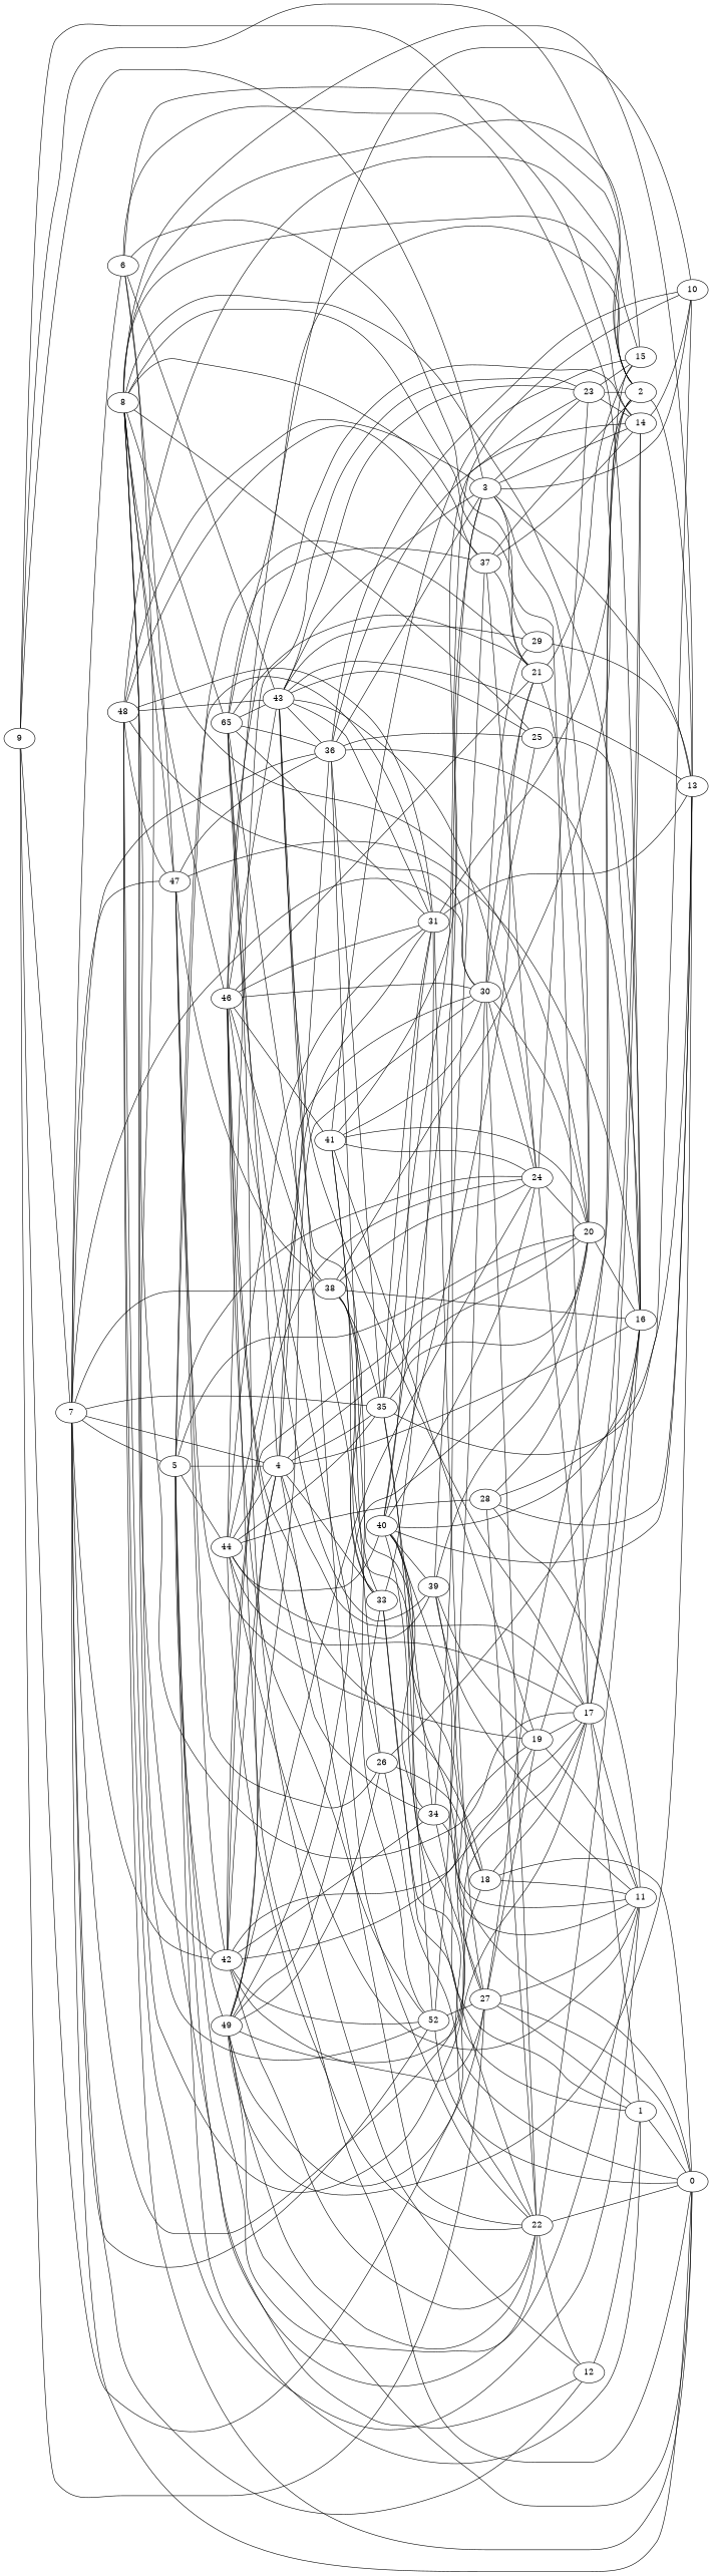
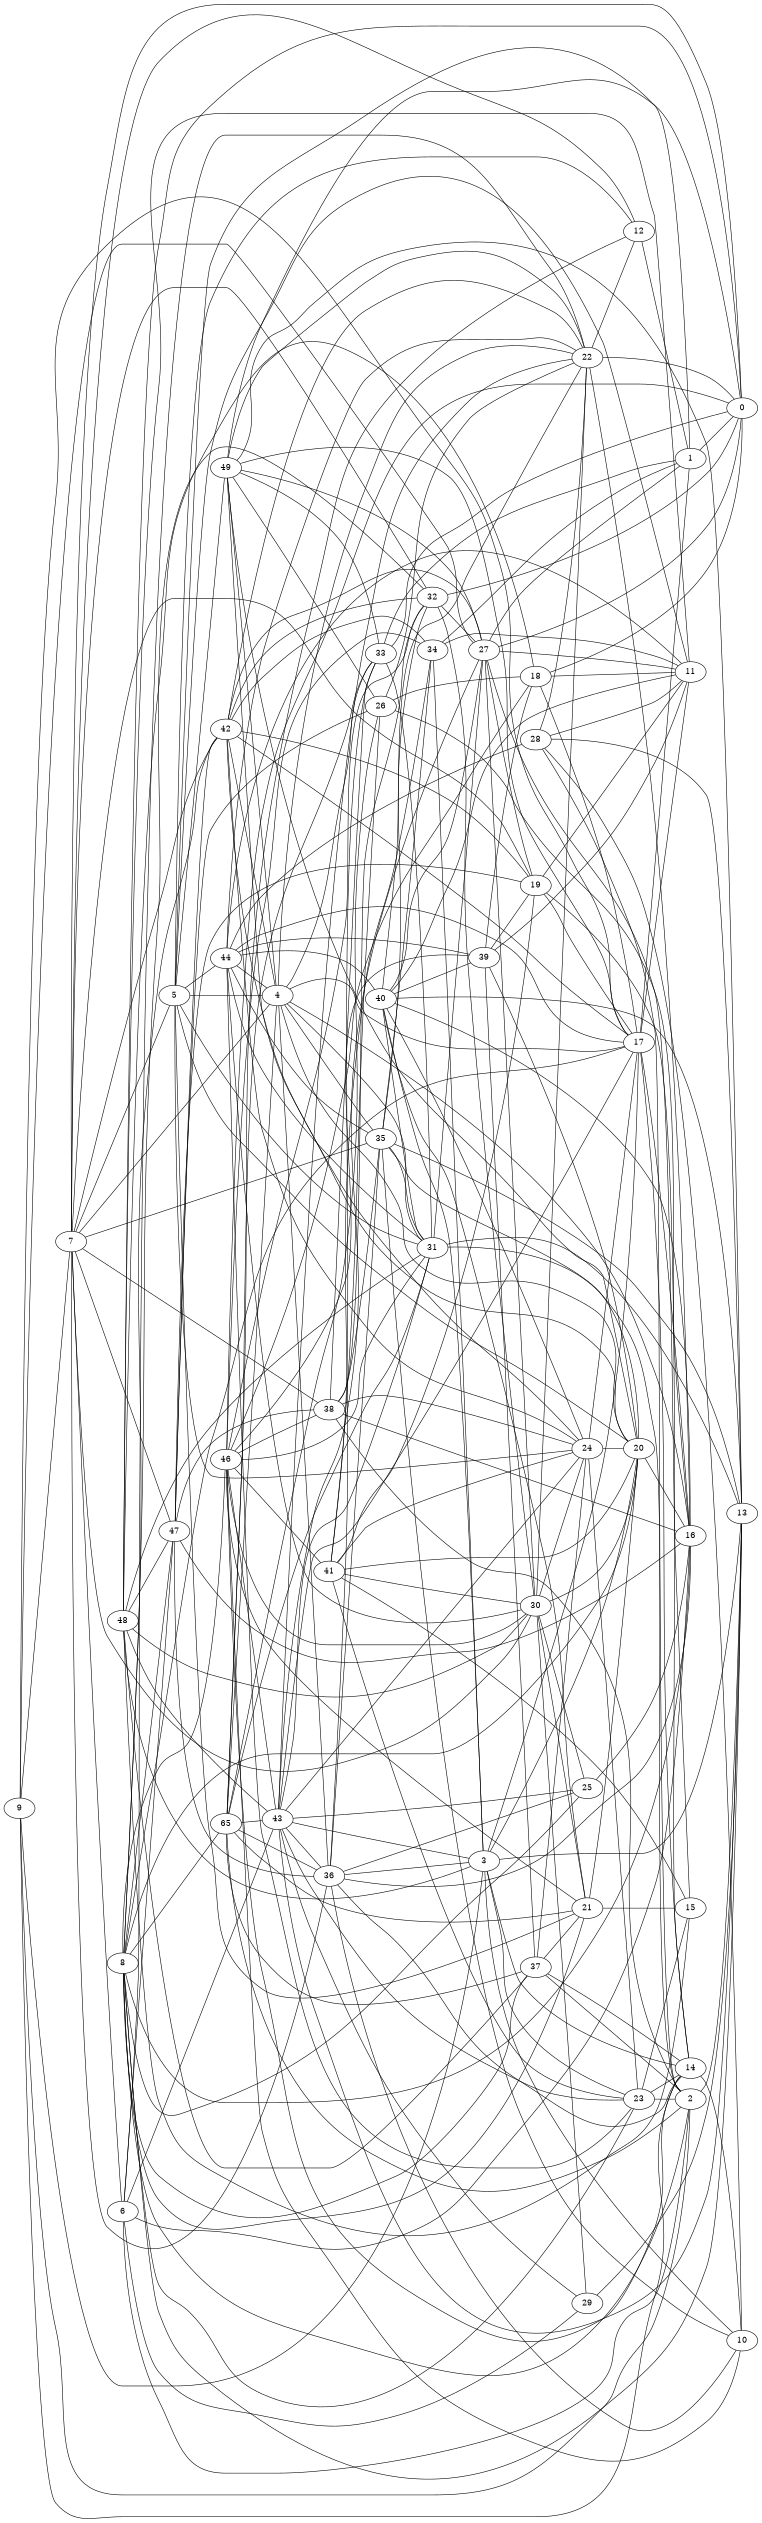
  digraph {
    rankdir=LR
    edge [color=black dir=none]
    24
    17
    20
    23
    1
    14
    11
    16
    26
    22
    18
    0
    12
    5
    49
    44
    4
    31
    21
    33
    27
    30
    13
    39
    28
    40
    35
    42
-   32 [label=52]
+   32
    19
    34
    15
    25
    29
    37
    36
    10
    3
    7
    47
    6
    38
    2
    43
    46
    41
    8
    n48 [label=65]
    9
    48
    subgraph sub_1 {
      24
      17
      20
      23
      1
      14
      11
      16
      26
      22
      18
      0
      12
      5
      49
      44
      4
      31
      21
      33
      27
      30
      13
      39
      28
      40
      35
      42
      32
      19
      34
      15
      25
      29
      37
      36
      10
      3
      7
      47
      6
      38
      2
      43
      46
      41
      8
      n48
      9
      48
    }
    24 -> 17
    24 -> 20
    24 -> 23
    17 -> 1
    17 -> 14
    17 -> 11
    17 -> 16
    20 -> 16
    23 -> 14
    23 -> 15
    23 -> 2
    1 -> 0
    14 -> 10
    26 -> 16
    26 -> 22
    26 -> 18
    22 -> 16
    22 -> 0
    22 -> 12
    18 -> 17
    18 -> 11
    18 -> 0
    12 -> 1
    5 -> 24
    5 -> 20
    5 -> 1
    5 -> 11
    5 -> 12
    5 -> 49
    5 -> 44
    5 -> 4
    5 -> 31
    5 -> 21
    49 -> 24
    49 -> 17
    49 -> 20
    49 -> 26
    49 -> 22
    49 -> 0
    49 -> 4
    49 -> 33
    49 -> 27
-   49 -> 30
+   27 -> 30
    49 -> 13
    44 -> 17
    44 -> 23
    44 -> 11
    44 -> 22
    44 -> 4
    44 -> 31
    44 -> 30
    44 -> 39
    44 -> 28
    44 -> 40
    44 -> 35
    4 -> 17
    4 -> 20
    4 -> 16
    4 -> 22
    4 -> 31
    4 -> 33
    4 -> 35
    4 -> 36
    31 -> 27
    31 -> 13
    31 -> 2
    21 -> 20
    21 -> 15
    33 -> 1
    33 -> 0
    33 -> 31
    27 -> 1
    27 -> 11
    27 -> 0
    27 -> 19
    27 -> 15
    30 -> 24
    30 -> 20
    30 -> 22
    30 -> 21
    30 -> 25
    30 -> 29
    39 -> 20
    39 -> 11
    39 -> 18
    39 -> 19
    39 -> 37
    28 -> 11
    28 -> 22
    28 -> 13
    28 -> 10
    28 -> 2
    40 -> 24
    40 -> 11
    40 -> 16
    40 -> 22
-   40 -> 0
    40 -> 31
    40 -> 21
    40 -> 27
    40 -> 13
    40 -> 39
    40 -> 3
    35 -> 20
    35 -> 31
    35 -> 13
    35 -> 32
    35 -> 34
    35 -> 10
    42 -> 24
    42 -> 17
    42 -> 20
    42 -> 22
    42 -> 4
    42 -> 27
    42 -> 32
    42 -> 19
    42 -> 34
    32 -> 0
    32 -> 27
    32 -> 30
    19 -> 17
    19 -> 14
    19 -> 11
    34 -> 1
    34 -> 11
    34 -> 3
    25 -> 16
    29 -> 13
    37 -> 24
    37 -> 14
    37 -> 21
    37 -> 2
    36 -> 14
    36 -> 16
    36 -> 35
    36 -> 34
    36 -> 25
    36 -> 10
    36 -> 3
    3 -> 17
    3 -> 20
    3 -> 23
    3 -> 14
    3 -> 13
    3 -> 10
    7 -> 0
    7 -> 12
    7 -> 5
    7 -> 4
    7 -> 30
    7 -> 35
    7 -> 42
    7 -> 32
    7 -> 19
    7 -> 36
    7 -> 47
    7 -> 6
    7 -> 38
    47 -> 16
    47 -> 26
    47 -> 42
    47 -> 19
    47 -> 36
    47 -> 38
    6 -> 16
    6 -> 22
    6 -> 29
    6 -> 47
    6 -> 2
    6 -> 43
    38 -> 24
    38 -> 16
    38 -> 33
    38 -> 35
    38 -> 32
    38 -> 2
    2 -> 13
    43 -> 24
    43 -> 17
    43 -> 23
    43 -> 22
    43 -> 31
    43 -> 27
    43 -> 13
    43 -> 25
    43 -> 29
    43 -> 36
    43 -> 3
    46 -> 14
    46 -> 18
    46 -> 0
    46 -> 31
    46 -> 21
    46 -> 30
    46 -> 39
    46 -> 32
    46 -> 34
    46 -> 10
    46 -> 38
    46 -> 43
    46 -> 41
    41 -> 24
    41 -> 20
    41 -> 23
    41 -> 26
    41 -> 33
    41 -> 30
    41 -> 19
    41 -> 15
    8 -> 17
    8 -> 20
    8 -> 16
    8 -> 21
    8 -> 13
    8 -> 42
    8 -> 32
-   8 -> 15
+   8 -> 23
    8 -> 25
    8 -> 37
    8 -> 47
    8 -> 2
    8 -> 46
    8 -> n48
    n48 -> 26
    n48 -> 12
    n48 -> 4
    n48 -> 31
    n48 -> 21
    n48 -> 33
    n48 -> 37
    n48 -> 36
    n48 -> 2
    n48 -> 43
    9 -> 17
    9 -> 14
    9 -> 27
    9 -> 3
    9 -> 7
    9 -> 2
    48 -> 11
    48 -> 18
    48 -> 0
    48 -> 31
    48 -> 30
    48 -> 15
    48 -> 37
    48 -> 3
    48 -> 47
    48 -> 43
  }
